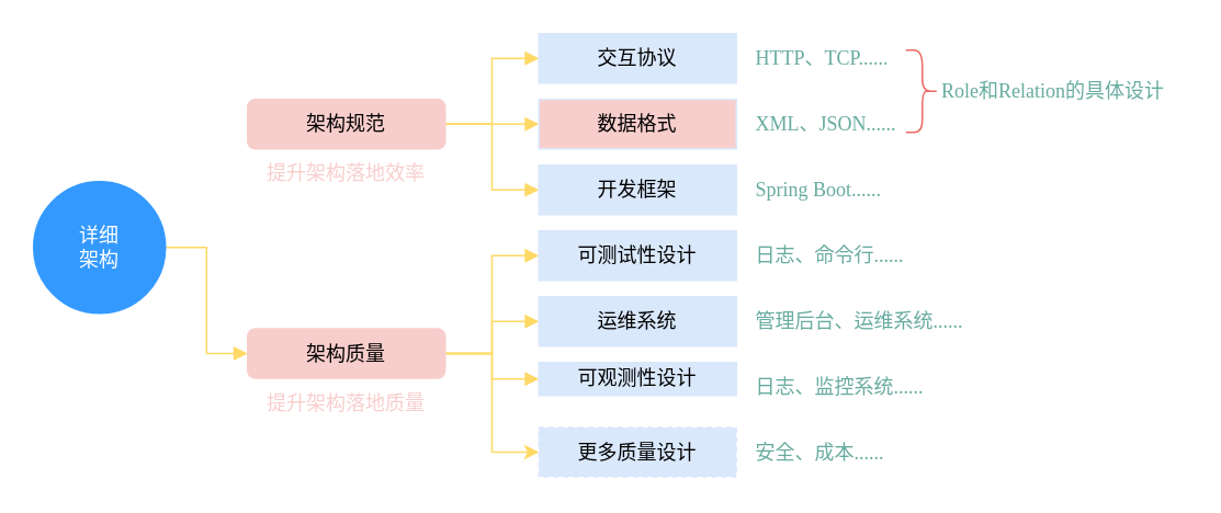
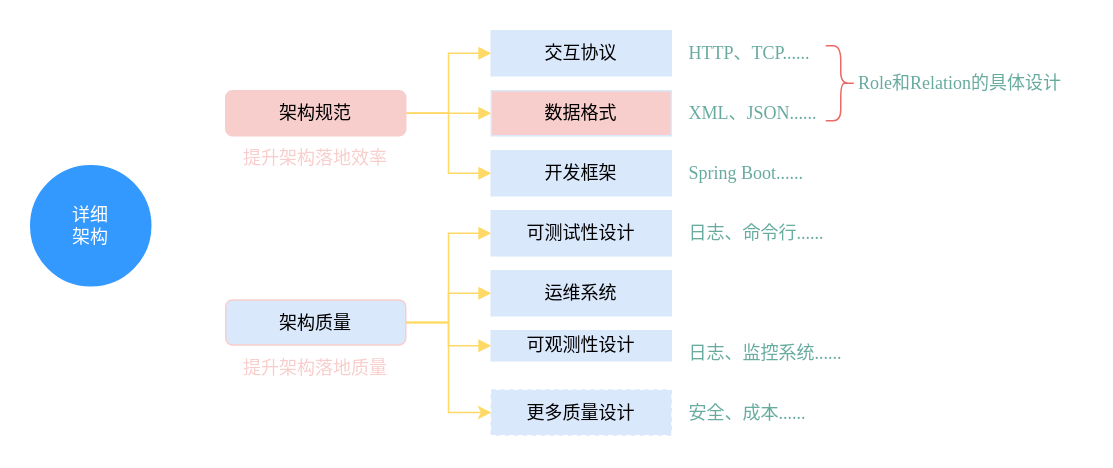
  <mxCell id="0" />
  <mxCell id="1" parent="0" />
  <mxCell id="2" style="edgeStyle=orthogonalEdgeStyle;rounded=0;orthogonalLoop=1;jettySize=auto;html=1;exitX=1;exitY=0.5;exitDx=0;exitDy=0;entryX=0;entryY=0.5;entryDx=0;entryDy=0;endArrow=block;endFill=1;fontFamily=微软雅黑;strokeColor=#FFD966;" edge="1" parent="1" source="21" target="10"><mxGeometry relative="1" as="geometry" /></mxCell>
  <mxCell id="3" style="edgeStyle=orthogonalEdgeStyle;rounded=0;orthogonalLoop=1;jettySize=auto;html=1;exitX=1;exitY=0.5;exitDx=0;exitDy=0;entryX=0;entryY=0.5;entryDx=0;entryDy=0;endArrow=block;endFill=1;fontFamily=微软雅黑;strokeColor=#FFD966;" edge="1" parent="1" source="21" target="11"><mxGeometry relative="1" as="geometry" /></mxCell>
  <mxCell id="4" style="edgeStyle=orthogonalEdgeStyle;rounded=0;orthogonalLoop=1;jettySize=auto;html=1;exitX=1;exitY=0.5;exitDx=0;exitDy=0;entryX=0;entryY=0.5;entryDx=0;entryDy=0;endArrow=block;endFill=1;fontFamily=微软雅黑;strokeColor=#FFD966;" edge="1" parent="1" source="21" target="12"><mxGeometry relative="1" as="geometry" /></mxCell>
  <mxCell id="5" style="edgeStyle=orthogonalEdgeStyle;rounded=0;orthogonalLoop=1;jettySize=auto;html=1;exitX=1;exitY=0.5;exitDx=0;exitDy=0;entryX=0;entryY=0.5;entryDx=0;entryDy=0;endArrow=block;endFill=1;fontFamily=微软雅黑;strokeColor=#FFD966;" edge="1" parent="1" source="23" target="13"><mxGeometry relative="1" as="geometry" /></mxCell>
  <mxCell id="6" style="edgeStyle=orthogonalEdgeStyle;rounded=0;orthogonalLoop=1;jettySize=auto;html=1;exitX=1;exitY=0.5;exitDx=0;exitDy=0;entryX=0;entryY=0.5;entryDx=0;entryDy=0;endArrow=block;endFill=1;fontFamily=微软雅黑;strokeColor=#FFD966;" edge="1" parent="1" source="23" target="14"><mxGeometry relative="1" as="geometry" /></mxCell>
  <mxCell id="7" style="edgeStyle=orthogonalEdgeStyle;rounded=0;orthogonalLoop=1;jettySize=auto;html=1;exitX=1;exitY=0.5;exitDx=0;exitDy=0;entryX=0;entryY=0.5;entryDx=0;entryDy=0;endArrow=block;endFill=1;fontFamily=微软雅黑;strokeColor=#FFD966;" edge="1" parent="1" source="23" target="15"><mxGeometry relative="1" as="geometry" /></mxCell>
- <mxCell id="8" style="edgeStyle=orthogonalEdgeStyle;rounded=0;orthogonalLoop=1;jettySize=auto;html=1;exitX=1;exitY=0.5;exitDx=0;exitDy=0;entryX=0;entryY=0.5;entryDx=0;entryDy=0;fontFamily=微软雅黑;fontColor=#67AB9F;endArrow=block;endFill=1;strokeColor=#FFD966;" edge="1" parent="1" source="9" target="23"><mxGeometry relative="1" as="geometry" /></mxCell>
  <mxCell id="9" value="详细&lt;br&gt;架构" style="ellipse;whiteSpace=wrap;html=1;aspect=fixed;fontFamily=微软雅黑;fillColor=#3399FF;strokeColor=#3399FF;fontColor=#ffffff;" vertex="1" parent="1"><mxGeometry x="20" y="110" width="80" height="80" as="geometry" /></mxCell>
  <mxCell id="10" value="交互协议" style="rounded=0;whiteSpace=wrap;html=1;fontFamily=微软雅黑;fillColor=#dae8fc;strokeColor=#DAE8FC;" vertex="1" parent="1"><mxGeometry x="327" y="20" width="120" height="30" as="geometry" /></mxCell>
  <mxCell id="11" value="数据格式" style="rounded=0;whiteSpace=wrap;html=1;fontFamily=微软雅黑;fillColor=#f8cecc;strokeColor=#DAE8FC;" vertex="1" parent="1"><mxGeometry x="327" y="60" width="120" height="30" as="geometry" /></mxCell>
  <mxCell id="12" value="开发框架" style="rounded=0;whiteSpace=wrap;html=1;fontFamily=微软雅黑;fillColor=#DAE8FC;strokeColor=#DAE8FC;" vertex="1" parent="1"><mxGeometry x="327" y="100" width="120" height="30" as="geometry" /></mxCell>
  <mxCell id="13" value="可测试性设计" style="rounded=0;whiteSpace=wrap;html=1;fontFamily=微软雅黑;fillColor=#DAE8FC;strokeColor=#DAE8FC;" vertex="1" parent="1"><mxGeometry x="327" y="140" width="120" height="30" as="geometry" /></mxCell>
  <mxCell id="14" value="运维系统" style="rounded=0;whiteSpace=wrap;html=1;fontFamily=微软雅黑;fillColor=#DAE8FC;strokeColor=#DAE8FC;" vertex="1" parent="1"><mxGeometry x="327" y="180" width="120" height="30" as="geometry" /></mxCell>
  <mxCell id="15" value="可观测性设计" style="rounded=0;whiteSpace=wrap;html=1;fontFamily=微软雅黑;fillColor=#DAE8FC;strokeColor=#DAE8FC;" vertex="1" parent="1"><mxGeometry x="327" y="220" width="120" height="20" as="geometry" /></mxCell>
  <mxCell id="16" value="HTTP、TCP......" style="text;html=1;align=left;verticalAlign=middle;whiteSpace=wrap;rounded=0;fontFamily=微软雅黑;fontColor=#67AB9F;" vertex="1" parent="1"><mxGeometry x="457" y="20" width="93" height="30" as="geometry" /></mxCell>
  <mxCell id="17" value="XML、JSON......" style="text;html=1;align=left;verticalAlign=middle;whiteSpace=wrap;rounded=0;fontFamily=微软雅黑;fontColor=#67AB9F;" vertex="1" parent="1"><mxGeometry x="457" y="60" width="93" height="30" as="geometry" /></mxCell>
  <mxCell id="18" value="Spring Boot......" style="text;html=1;align=left;verticalAlign=middle;whiteSpace=wrap;rounded=0;fontFamily=微软雅黑;fontColor=#67AB9F;" vertex="1" parent="1"><mxGeometry x="457" y="100" width="93" height="30" as="geometry" /></mxCell>
  <mxCell id="19" value="日志、命令行......" style="text;html=1;align=left;verticalAlign=middle;whiteSpace=wrap;rounded=0;fontFamily=微软雅黑;fontColor=#67AB9F;" vertex="1" parent="1"><mxGeometry x="457" y="140" width="93" height="30" as="geometry" /></mxCell>
- <mxCell id="20" value="管理后台、运维系统......" style="text;html=1;align=left;verticalAlign=middle;whiteSpace=wrap;rounded=0;fontFamily=微软雅黑;fontColor=#67AB9F;" vertex="1" parent="1"><mxGeometry x="457" y="180" width="133" height="30" as="geometry" /></mxCell>
  <mxCell id="21" value="架构规范" style="rounded=1;whiteSpace=wrap;html=1;fontFamily=微软雅黑;fillColor=#F8CECC;strokeColor=#F8CECC;" vertex="1" parent="1"><mxGeometry x="150" y="60" width="120" height="30" as="geometry" /></mxCell>
  <mxCell id="22" style="edgeStyle=orthogonalEdgeStyle;rounded=0;orthogonalLoop=1;jettySize=auto;html=1;exitX=1;exitY=0.5;exitDx=0;exitDy=0;entryX=0;entryY=0.5;entryDx=0;entryDy=0;fontFamily=微软雅黑;fontColor=#F8CECC;strokeColor=#FFD966;" edge="1" parent="1" source="23" target="27"><mxGeometry relative="1" as="geometry" /></mxCell>
- <mxCell id="23" value="架构质量" style="rounded=1;whiteSpace=wrap;html=1;fontFamily=微软雅黑;fillColor=#F8CECC;strokeColor=#F8CECC;" vertex="1" parent="1"><mxGeometry x="150" y="199.5" width="120" height="30" as="geometry" /></mxCell>
+ <mxCell id="23" value="架构质量" style="rounded=1;whiteSpace=wrap;html=1;fontFamily=微软雅黑;fillColor=#dae8fc;strokeColor=#F8CECC;" vertex="1" parent="1"><mxGeometry x="150" y="199.5" width="120" height="30" as="geometry" /></mxCell>
  <mxCell id="24" value="日志、监控系统......" style="text;html=1;align=left;verticalAlign=middle;whiteSpace=wrap;rounded=0;fontFamily=微软雅黑;fontColor=#67AB9F;" vertex="1" parent="1"><mxGeometry x="457" y="220" width="113" height="30" as="geometry" /></mxCell>
  <mxCell id="25" value="提升架构落地效率" style="text;html=1;strokeColor=none;fillColor=none;align=center;verticalAlign=middle;whiteSpace=wrap;rounded=0;fontColor=#F8CECC;fontFamily=微软雅黑;" vertex="1" parent="1"><mxGeometry x="160" y="90" width="100" height="30" as="geometry" /></mxCell>
  <mxCell id="26" value="提升架构落地质量" style="text;html=1;strokeColor=none;fillColor=none;align=center;verticalAlign=middle;whiteSpace=wrap;rounded=0;fontColor=#F8CECC;fontFamily=微软雅黑;" vertex="1" parent="1"><mxGeometry x="160" y="229.5" width="100" height="30" as="geometry" /></mxCell>
  <mxCell id="27" value="更多质量设计" style="rounded=0;whiteSpace=wrap;html=1;fontFamily=微软雅黑;fillColor=#DAE8FC;strokeColor=#DAE8FC;dashed=1;" vertex="1" parent="1"><mxGeometry x="327" y="259.5" width="120" height="30" as="geometry" /></mxCell>
  <mxCell id="28" value="安全、成本......" style="text;html=1;align=left;verticalAlign=middle;whiteSpace=wrap;rounded=0;fontFamily=微软雅黑;fontColor=#67AB9F;" vertex="1" parent="1"><mxGeometry x="457" y="259.5" width="83" height="30" as="geometry" /></mxCell>
  <mxCell id="29" value="" style="shape=curlyBracket;whiteSpace=wrap;html=1;rounded=1;flipH=1;fontFamily=微软雅黑;strokeColor=#EA6B66;" vertex="1" parent="1"><mxGeometry x="550" y="30" width="20" height="50" as="geometry" /></mxCell>
  <mxCell id="30" value="Role和Relation的具体设计" style="text;html=1;align=left;verticalAlign=middle;whiteSpace=wrap;rounded=0;fontFamily=微软雅黑;fontColor=#67AB9F;" vertex="1" parent="1"><mxGeometry x="570" y="40" width="150" height="30" as="geometry" /></mxCell>
